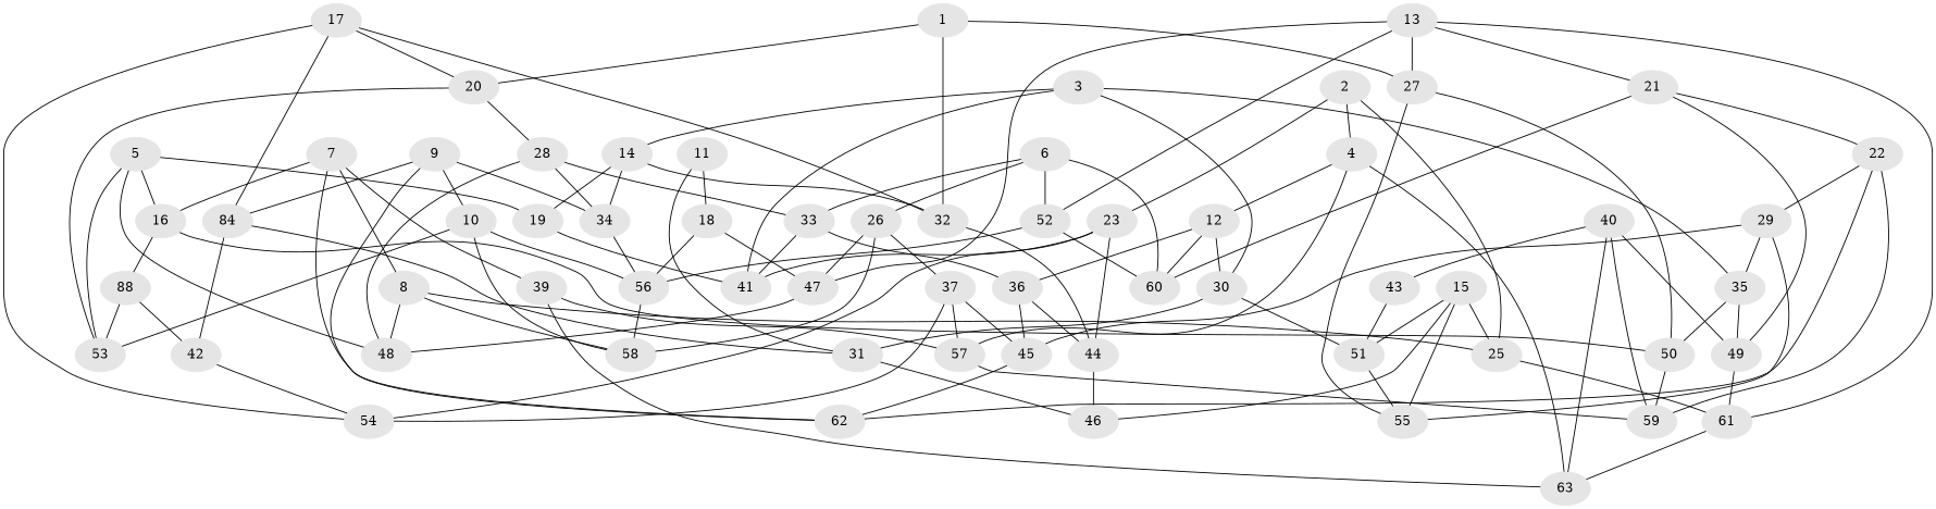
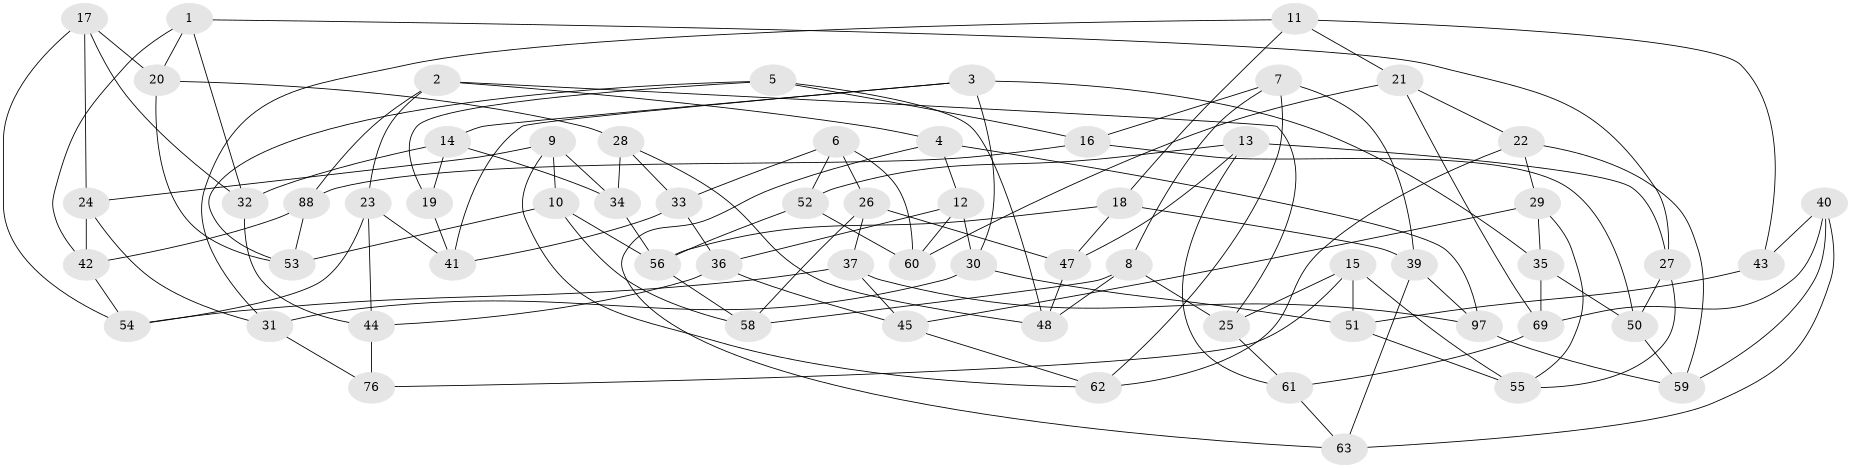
  graph {
    node [color=gray90 style=filled]
    1
    20
    27
    32
    42
    53
    28
    55
    50
    44
    54
    2
    4
    23
    25
    n16 [label=88]
    12
-   57
+   57 [label=97]
    63
    41
    61
    3
    14
    30
    35
    19
    34
    31
    51
-   49
+   49 [label=69]
    60
    36
    59
    5
    16
    48
    6
    26
    33
    52
    58
    47
    37
    56
    7
    8
    39
    62
    9
    10
-   24 [label=84]
+   24
    11
    18
    21
    43
    22
-   46
+   46 [label=76]
    45
    13
    15
    17
    29
    40
    1 -- 20
    1 -- 27
    1 -- 32
+   1 -- 42
    20 -- 53
    20 -- 28
    27 -- 55
    27 -- 50
    32 -- 44
    42 -- 54
    28 -- 34
    28 -- 48
    28 -- 33
    50 -- 59
    44 -- 46
    2 -- 4
    2 -- 23
    2 -- 25
+   2 -- n16
    4 -- 12
    4 -- 57
    4 -- 63
    23 -- 44
    23 -- 54
    23 -- 41
    25 -- 61
    n16 -- 42
    n16 -- 53
    12 -- 30
    12 -- 60
    12 -- 36
    57 -- 59
    61 -- 63
    3 -- 41
    3 -- 14
    3 -- 30
    3 -- 35
    14 -- 32
    14 -- 19
    14 -- 34
    30 -- 31
    30 -- 51
    35 -- 50
    35 -- 49
    19 -- 41
    34 -- 56
    31 -- 46
    51 -- 55
    49 -- 61
    36 -- 44
    36 -- 45
    5 -- 53
    5 -- 19
    5 -- 16
    5 -- 48
    16 -- 50
    16 -- n16
    6 -- 60
    6 -- 26
    6 -- 33
    6 -- 52
    26 -- 58
    26 -- 47
    26 -- 37
    33 -- 41
    33 -- 36
    52 -- 60
    52 -- 56
    47 -- 48
    37 -- 54
    37 -- 57
    37 -- 45
    56 -- 58
    7 -- 16
    7 -- 8
    7 -- 39
    7 -- 62
    8 -- 25
    8 -- 48
    8 -- 58
    39 -- 57
    39 -- 63
    9 -- 34
    9 -- 62
    9 -- 10
    9 -- 24
    10 -- 53
    10 -- 58
    10 -- 56
    24 -- 42
    24 -- 31
    11 -- 31
    11 -- 18
-   13 -- 21
+   11 -- 21
+   11 -- 43
    18 -- 47
    18 -- 56
+   18 -- 39
    21 -- 49
    21 -- 60
    21 -- 22
    43 -- 51
    22 -- 59
    22 -- 62
    22 -- 29
    45 -- 62
    13 -- 27
    13 -- 61
    13 -- 52
    13 -- 47
    15 -- 55
    15 -- 25
    15 -- 51
    15 -- 46
    17 -- 20
    17 -- 32
    17 -- 54
    17 -- 24
    29 -- 55
    29 -- 35
    29 -- 45
    40 -- 63
    40 -- 49
    40 -- 59
    40 -- 43
  }
